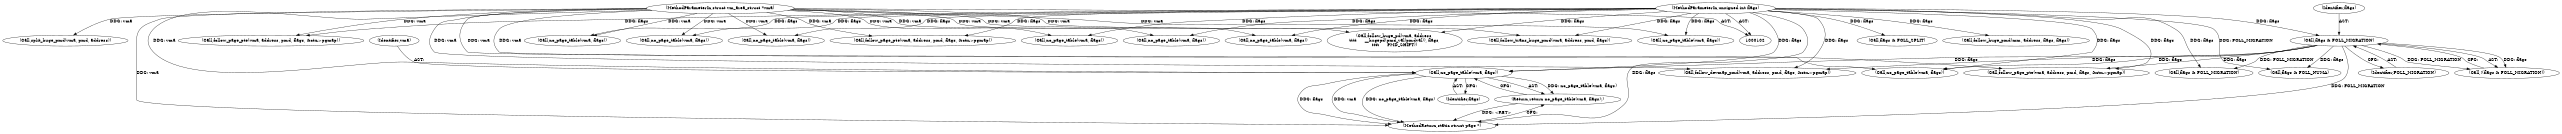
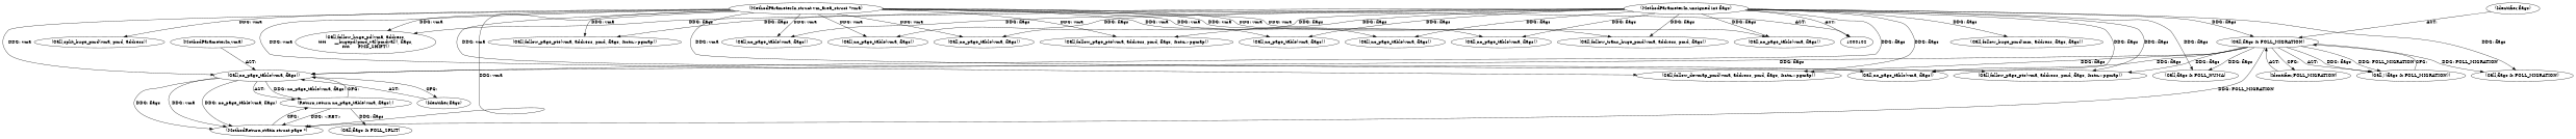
  digraph {
    n1 [label="(Call,no_page_table(vma, flags))"]
    n2 [label="(Return,return no_page_table(vma, flags);)"]
    n3 [label="(MethodReturn,static struct page *)"]
    n4 [label="(Identifier,flags)"]
    n5 [label="(MethodParameterIn,struct vm_area_struct *vma)"]
    n6 [label="(Call,no_page_table(vma, flags))"]
    n7 [label="(Call,follow_huge_pd(vma, address,\n\t\t\t\t      __hugepd(pmd_val(pmdval)), flags,\n\t\t\t\t      PMD_SHIFT))"]
    n8 [label="(Call,follow_devmap_pmd(vma, address, pmd, flags, &ctx->pgmap))"]
    n9 [label="(Call,split_huge_pmd(vma, pmd, address))"]
    n10 [label="(Call,follow_page_pte(vma, address, pmd, flags, &ctx->pgmap))"]
    n11 [label="(Call,no_page_table(vma, flags))"]
    n12 [label="(Call,no_page_table(vma, flags))"]
    n13 [label="(Call,no_page_table(vma, flags))"]
    n14 [label="(Call,no_page_table(vma, flags))"]
    n15 [label="(Call,follow_page_pte(vma, address, pmd, flags, &ctx->pgmap))"]
    n16 [label="(Call,follow_page_pte(vma, address, pmd, flags, &ctx->pgmap))"]
    n17 [label="(Call,no_page_table(vma, flags))"]
    n18 [label="(Call,no_page_table(vma, flags))"]
    n19 [label="(Call,follow_trans_huge_pmd(vma, address, pmd, flags))"]
    n20 [label="(Call,no_page_table(vma, flags))"]
    1000102
    n22 [label="(Call,flags & FOLL_MIGRATION)"]
    n23 [label="(Call,flags & FOLL_NUMA)"]
    n24 [label="(Call,flags & FOLL_MIGRATION)"]
    n25 [label="(Identifier,FOLL_MIGRATION)"]
    n26 [label="(Call,!(flags & FOLL_MIGRATION))"]
    n27 [label="(MethodParameterIn,unsigned int flags)"]
    n28 [label="(Call,flags & FOLL_SPLIT)"]
    n29 [label="(Call,follow_huge_pmd(mm, address, flags, flags))"]
    n30 [label="(Identifier,flags)"]
-   n31 [label="(Identifier,vma)"]
+   n31 [label="(MethodParameterIn,vma)"]
    n1 -> n2 [label="AST: "]
    n1 -> n2 [label="DDG: no_page_table(vma, flags)"]
    n1 -> n3 [label="DDG: flags"]
    n1 -> n3 [label="DDG: vma"]
    n1 -> n3 [label="DDG: no_page_table(vma, flags)"]
    n1 -> n4 [label="CFG: "]
    n2 -> n1 [label="CFG: "]
    n2 -> n3 [label="DDG: <RET>"]
    n3 -> n2 [label="CFG: "]
    n4 -> n1 [label="AST: "]
    n5 -> n1 [label="DDG: vma"]
    n5 -> n3 [label="DDG: vma"]
    n5 -> n6 [label="DDG: vma"]
    n5 -> n7 [label="DDG: vma"]
    n5 -> n8 [label="DDG: vma"]
    n5 -> n9 [label="DDG: vma"]
    n5 -> n10 [label="DDG: vma"]
    n5 -> n11 [label="DDG: vma"]
    n5 -> n12 [label="DDG: vma"]
    n5 -> n13 [label="DDG: vma"]
    n5 -> n14 [label="DDG: vma"]
    n5 -> n15 [label="DDG: vma"]
    n5 -> n16 [label="DDG: vma"]
    n5 -> n17 [label="DDG: vma"]
    n5 -> n18 [label="DDG: vma"]
    n5 -> n19 [label="DDG: vma"]
    n5 -> n20 [label="DDG: vma"]
    n5 -> 1000102 [label="AST: "]
    n22 -> n1 [label="DDG: flags"]
    n22 -> n3 [label="DDG: FOLL_MIGRATION"]
    n22 -> n8 [label="DDG: flags"]
    n22 -> n11 [label="DDG: flags"]
    n22 -> n16 [label="DDG: flags"]
    n22 -> n23 [label="DDG: flags"]
    n22 -> n24 [label="DDG: FOLL_MIGRATION"]
    n22 -> n25 [label="CFG: "]
    n22 -> n26 [label="AST: "]
    n22 -> n26 [label="DDG: flags"]
    n22 -> n26 [label="DDG: FOLL_MIGRATION"]
    n25 -> n22 [label="AST: "]
    n26 -> n22 [label="CFG: "]
    n27 -> n1 [label="DDG: flags"]
-   n27 -> n3 [label="DDG: flags"]
    n27 -> n6 [label="DDG: flags"]
    n27 -> n7 [label="DDG: flags"]
    n27 -> n8 [label="DDG: flags"]
    n27 -> n10 [label="DDG: flags"]
    n27 -> n11 [label="DDG: flags"]
    n27 -> n12 [label="DDG: flags"]
    n27 -> n13 [label="DDG: flags"]
    n27 -> n14 [label="DDG: flags"]
    n27 -> n15 [label="DDG: flags"]
    n27 -> n16 [label="DDG: flags"]
    n27 -> n17 [label="DDG: flags"]
    n27 -> n18 [label="DDG: flags"]
    n27 -> n19 [label="DDG: flags"]
    n27 -> n20 [label="DDG: flags"]
    n27 -> 1000102 [label="AST: "]
    n27 -> n22 [label="DDG: flags"]
-   n27 -> n23 [label="DDG: FOLL_MIGRATION"]
+   n27 -> n23 [label="DDG: flags"]
    n27 -> n24 [label="DDG: flags"]
-   n27 -> n28 [label="DDG: flags"]
+   n2 -> n28 [label="DDG: flags"]
    n27 -> n29 [label="DDG: flags"]
    n30 -> n22 [label="AST: "]
    n31 -> n1 [label="AST: "]
  }
